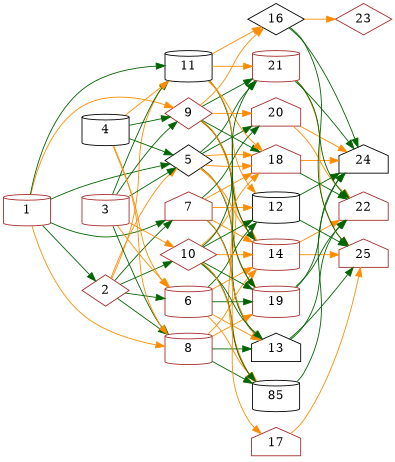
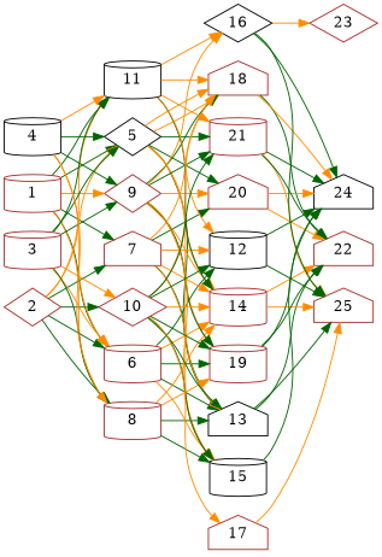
  digraph {
    rankdir=LR
    node [alpha=0.02 color=brown shape=cylinder]
    edge [color=darkgreen]
    1 [alpha=0.11 expect_size=8352768]
    5 [color=black expect_size=16261120 shape=diamond]
    6 [alpha=0.08 expect_size=34886656]
    7 [alpha=0.09 expect_size=10244096 shape=house]
    8 [expect_size=18537472]
    9 [alpha=0.03 expect_size=45209600 shape=diamond]
    11 [color=black expect_size=41126912]
    13 [alpha=0.08 color=black expect_size=46260224 shape=house]
    14 [alpha=0.10 expect_size=8034304]
    18 [alpha=0.09 expect_size=8788992 shape=house]
    19 [expect_size=12430336]
    20 [alpha=0.01 expect_size=18626560 shape=house]
    21 [alpha=0.01 expect_size=9056256]
    12 [alpha=0.20 color=black expect_size=19895296]
-   15 [alpha=0.19 color=black expect_size=12327936 label=85]
+   15 [alpha=0.19 color=black expect_size=12327936]
    16 [alpha=0.17 color=black expect_size=16517120 shape=diamond]
    25 [alpha=0.18 expect_size=7805952 shape=house]
    22 [alpha=0.07 expect_size=14727168 shape=house]
    24 [color=black expect_size=31729664 shape=house]
    23 [alpha=0.11 expect_size=13677568 shape=diamond]
    2 [alpha=0.11 expect_size=19445760 shape=diamond]
    10 [alpha=0.16 expect_size=47700992 shape=diamond]
    17 [alpha=0.13 expect_size=35869696 shape=house]
    3 [alpha=0.04 expect_size=46438400]
    4 [color=black expect_size=21793792]
    1 -> 5
-   1 -> 2
+   1 -> 6
    1 -> 7
    1 -> 8 [color=darkorange]
    1 -> 9 [color=darkorange]
    1 -> 11
    5 -> 13
    5 -> 14 [color=darkorange]
    5 -> 18 [color=darkorange]
    5 -> 18 [color=darkorange]
    5 -> 19 [color=darkorange]
    5 -> 20
    5 -> 21
-   6 -> 13 [color=darkorange]
+   6 -> 13
    6 -> 14 [color=darkorange]
    6 -> 19
    6 -> 12
    6 -> 15 [color=darkorange]
    7 -> 13
    7 -> 14 [color=darkorange]
    7 -> 18 [color=darkorange]
    7 -> 20
    7 -> 12 [color=darkorange]
    7 -> 15 [color=darkorange]
    8 -> 13
    8 -> 14 [color=darkorange]
    8 -> 19 [color=darkorange]
    8 -> 15
    9 -> 13 [color=darkorange]
    9 -> 14 [color=darkorange]
    9 -> 18
    9 -> 19
    9 -> 20 [color=darkorange]
    9 -> 21
    9 -> 15 [color=darkorange]
    9 -> 16 [color=darkorange]
    11 -> 14
    11 -> 18 [color=darkorange]
    11 -> 21 [color=darkorange]
    11 -> 12 [color=darkorange]
    11 -> 16 [color=darkorange]
    13 -> 25
    13 -> 22
    14 -> 25 [color=darkorange]
    14 -> 22 [color=darkorange]
    18 -> 22
    18 -> 24 [color=darkorange]
    19 -> 22
    19 -> 24
    20 -> 22 [color=darkorange]
    20 -> 24 [color=darkorange]
    21 -> 25 [color=darkorange]
    21 -> 22
    21 -> 24
    12 -> 25
    12 -> 24
    15 -> 24
    16 -> 25
    16 -> 24
    16 -> 23 [color=darkorange]
    2 -> 5 [color=darkorange]
    2 -> 6
    2 -> 7
    2 -> 8
    2 -> 11 [color=darkorange]
    2 -> 10
    10 -> 13
    10 -> 14 [color=darkorange]
    10 -> 18 [color=darkorange]
    10 -> 19
    10 -> 21
    10 -> 12
    10 -> 15
    10 -> 17 [color=darkorange]
    17 -> 25 [color=darkorange]
    3 -> 5
    3 -> 6 [color=darkorange]
    3 -> 8
    3 -> 9
    3 -> 11
    3 -> 10 [color=darkorange]
    4 -> 5
    4 -> 6 [color=darkorange]
    4 -> 8 [color=darkorange]
    4 -> 9
    4 -> 11 [color=darkorange]
  }
